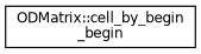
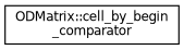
  digraph {
    rankdir=TB
-   n1 [color=black fillcolor=white fontname=Helvetica fontsize=10 height=0.2 label="ODMatrix::cell_by_begin\l_begin" shape=record style=filled width=0.4]
+   n1 [color=black fillcolor=white fontname=Helvetica fontsize=10 height=0.2 label="ODMatrix::cell_by_begin\l_comparator" shape=record style=filled width=0.4]
  }
